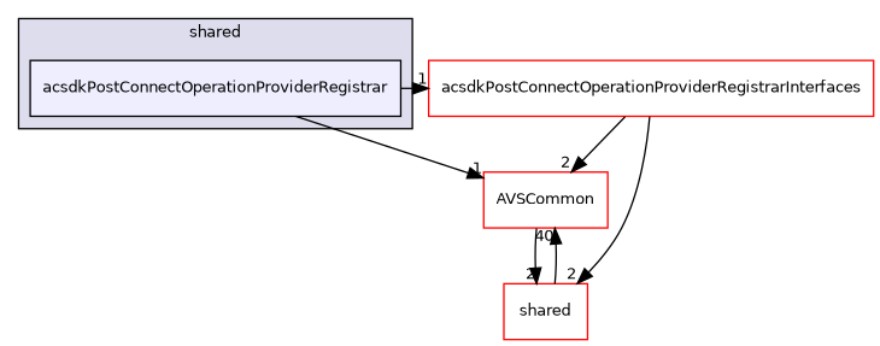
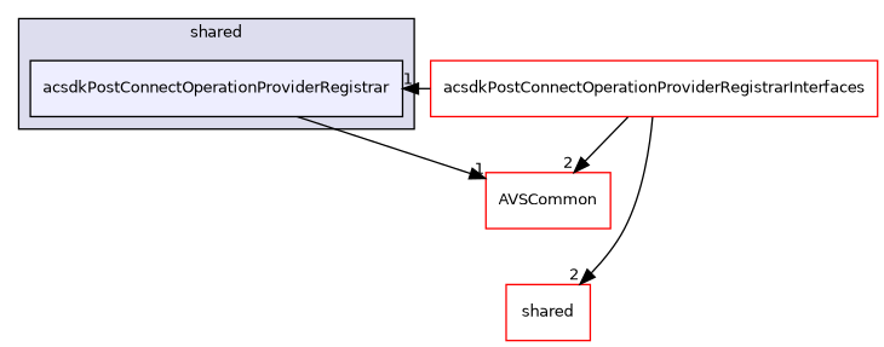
  digraph {
    compound=true
    node [fillcolor=white fontname=Helvetica fontsize=10 shape=box style=filled color=red]
    edge [headlabel=2 labeldistance=1.5 labelfontname=Helvetica labelfontsize=10]
    n1 [fillcolor="#eeeeff" label=acsdkPostConnectOperationProviderRegistrar pencolor=black color=""]
    n2 [label=acsdkPostConnectOperationProviderRegistrarInterfaces]
    n3 [label=AVSCommon]
    n4 [label=shared]
    subgraph cluster_1 {
      bgcolor="#ddddee"
      fontname=Helvetica
      fontsize=10
      label=shared
      pencolor=black
      n1
    }
-   n1 -> n2 [headlabel=1]
+   n2 -> n1 [headlabel=1]
    n1 -> n3 [headlabel=1]
    n2 -> n3
    n2 -> n4
-   n3 -> n4
-   n4 -> n3 [headlabel=40]
  }
